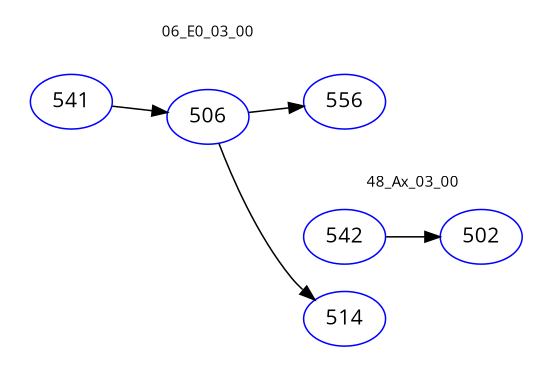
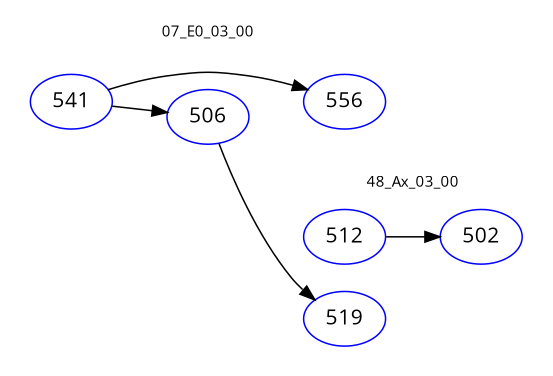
  digraph {
    fontname="Open Sans"
    rankdir=LR
    node [color=blue fontname="Open Sans"]
    edge [color=black fontname="Open Sans"]
-   n1 [label=542]
+   n1 [label=512]
    n2 [label=502]
-   n3 [label=514]
+   n3 [label=519]
    n4 [label=541]
    n5 [label=506]
    n6 [label=556]
    subgraph cluster_1 {
      color=white
      fontsize=10
      label="48_Ax_03_00"
      n1
      n2
      n3
    }
    subgraph cluster_2 {
      color=white
      fontsize=10
-     label="06_E0_03_00"
+     label="07_E0_03_00"
      n4
      n5
      n6
    }
    n1 -> n2
    n4 -> n5
-   n5 -> n6
+   n4 -> n6
    n5 -> n3
  }
